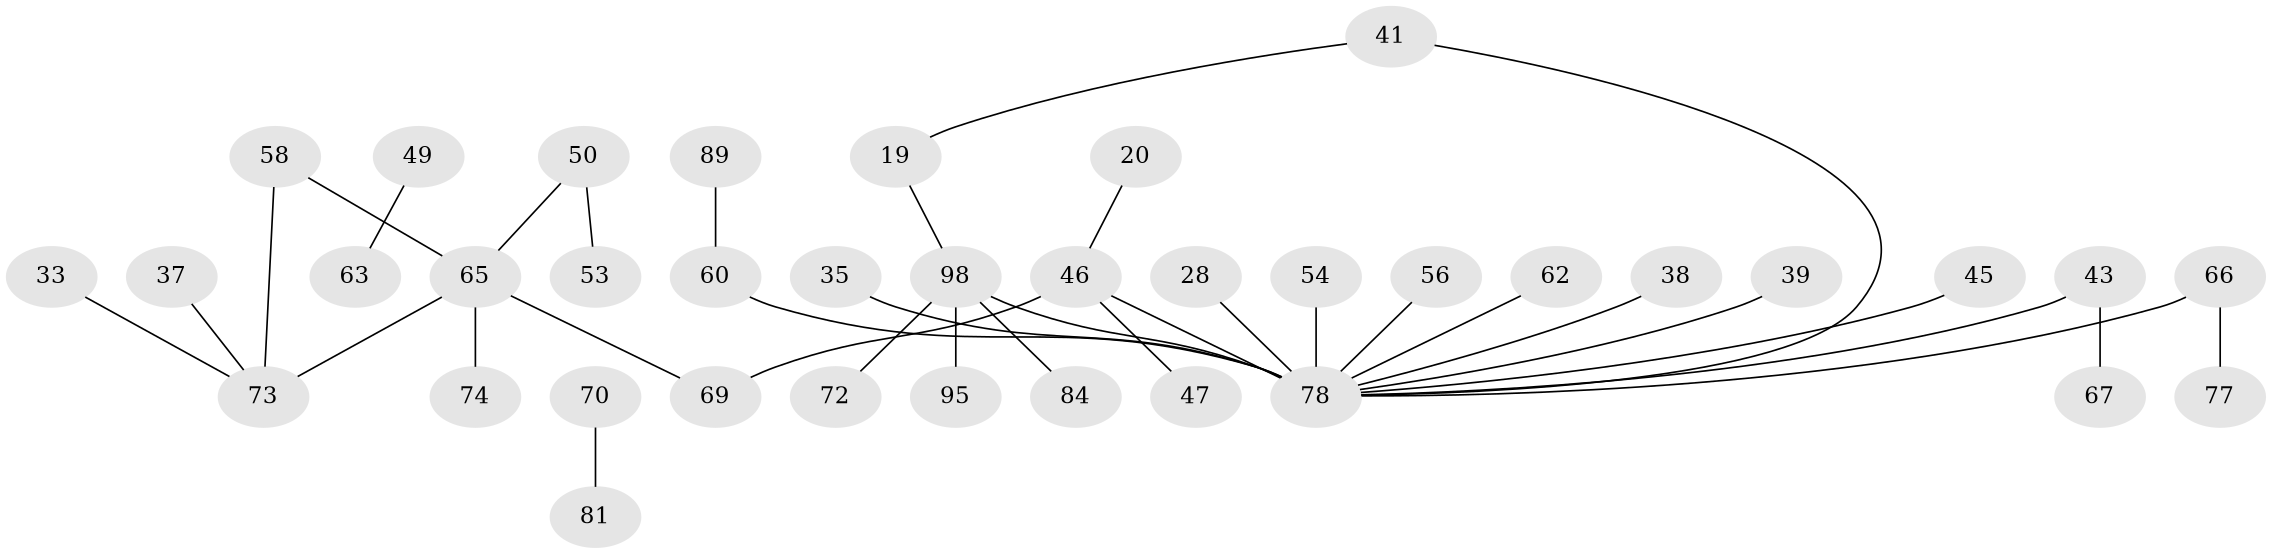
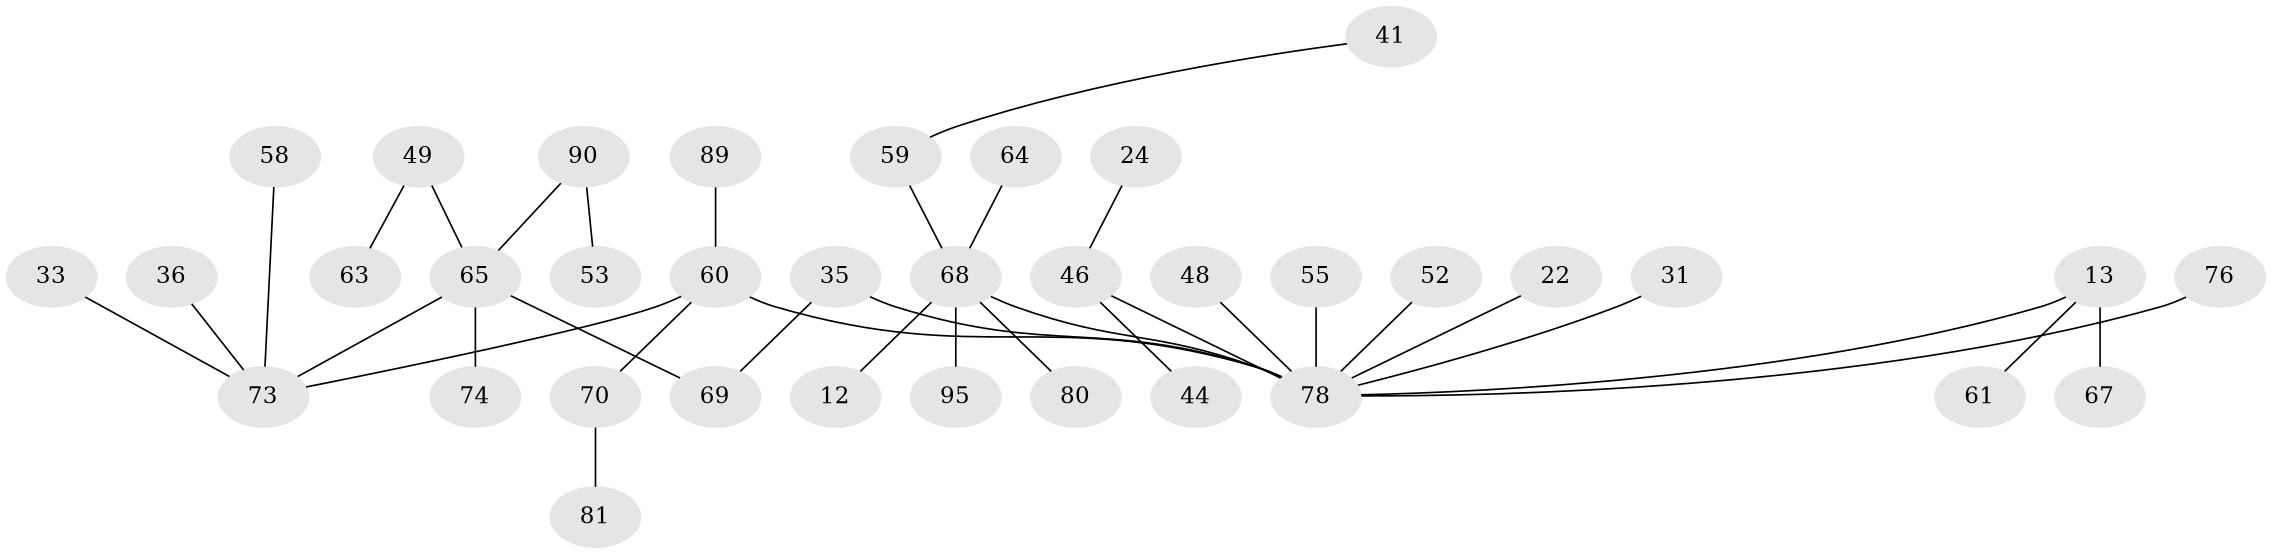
  graph {
    node [color=gray90 style=filled]
    46 [super="+6+10+21"]
    78 [super="+16+30+37+57+13"]
-   47
+   47 [label=44]
    69
-   24 [label=20]
+   24
    n6 [label=89 super="+11"]
    60 [super="+7+19"]
    73 [super="+15+12+9+20"]
    70
-   31 [label=38]
+   31
    33
    35
-   36 [label=37]
-   39
+   36
    41
-   59 [label=19]
-   68 [super="+44+32+52+66" label=98]
-   43 [super="+28"]
+   59
+   68 [super="+44+32+52+66"]
+   43 [super="+28" label=13]
+   61
    67
-   45 [super="+25"]
-   48 [label=28]
+   48
    49 [super="+40"]
    63
    65 [super="+42+51"]
    74
-   50
+   50 [label=90]
    n28 [label=53]
-   54
-   56
+   54 [label=55]
+   56 [label=52]
    58
-   72
+   72 [label=12]
    n33 [label=95]
-   80 [label=84]
+   80
    n35 [label=81]
-   62
-   76 [label=66]
-   77
+   62 [label=22]
+   64
+   76
    46 -- 78 [weight=4]
    46 -- 47
-   46 -- 69
+   35 -- 69
    24 -- 46
    n6 -- 60 [weight=2]
    60 -- 78
+   60 -- 73
+   60 -- 70
    70 -- n35
    31 -- 78
    33 -- 73
    35 -- 78
    36 -- 73
-   39 -- 78
-   41 -- 78
    41 -- 59
    59 -- 68
    68 -- 78 [weight=4]
    68 -- 72
    68 -- n33
    68 -- 80
    43 -- 78
+   43 -- 61
    43 -- 67
-   45 -- 78
    48 -- 78
    49 -- 63
-   58 -- 65
+   49 -- 65
    65 -- 69
    65 -- 73
    65 -- 74
    50 -- 65
    50 -- n28
    54 -- 78
    56 -- 78
    58 -- 73
    62 -- 78
+   64 -- 68
    76 -- 78
-   76 -- 77
  }
